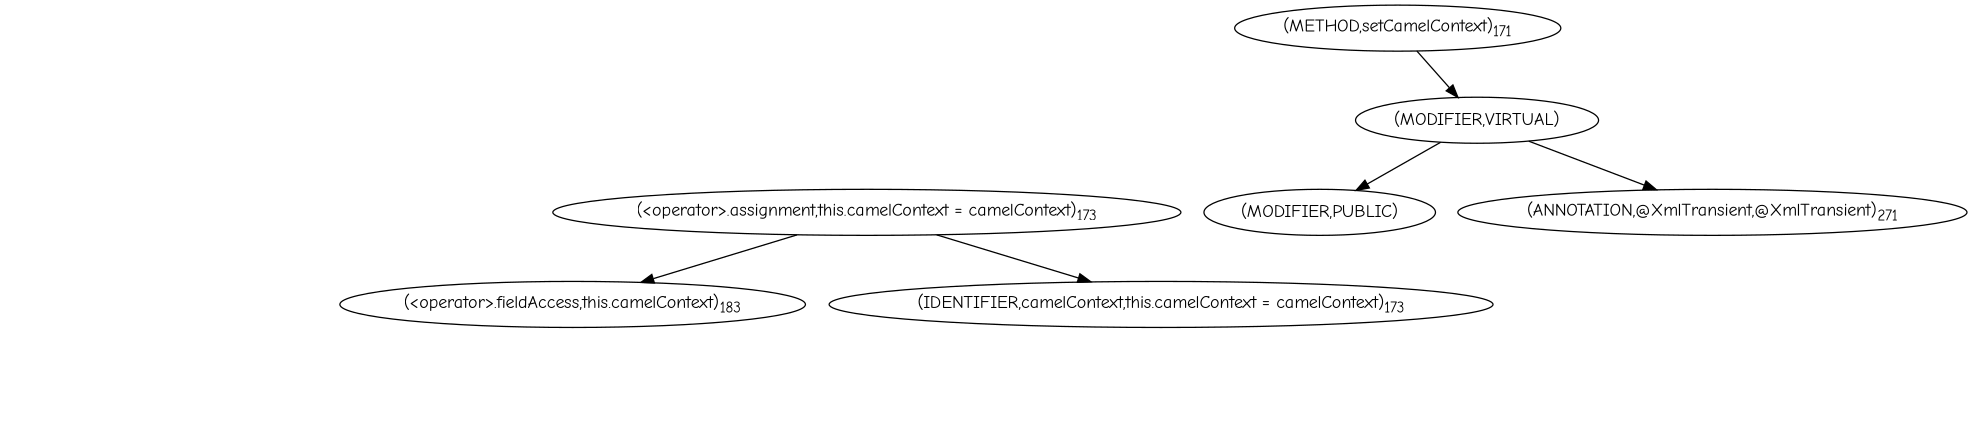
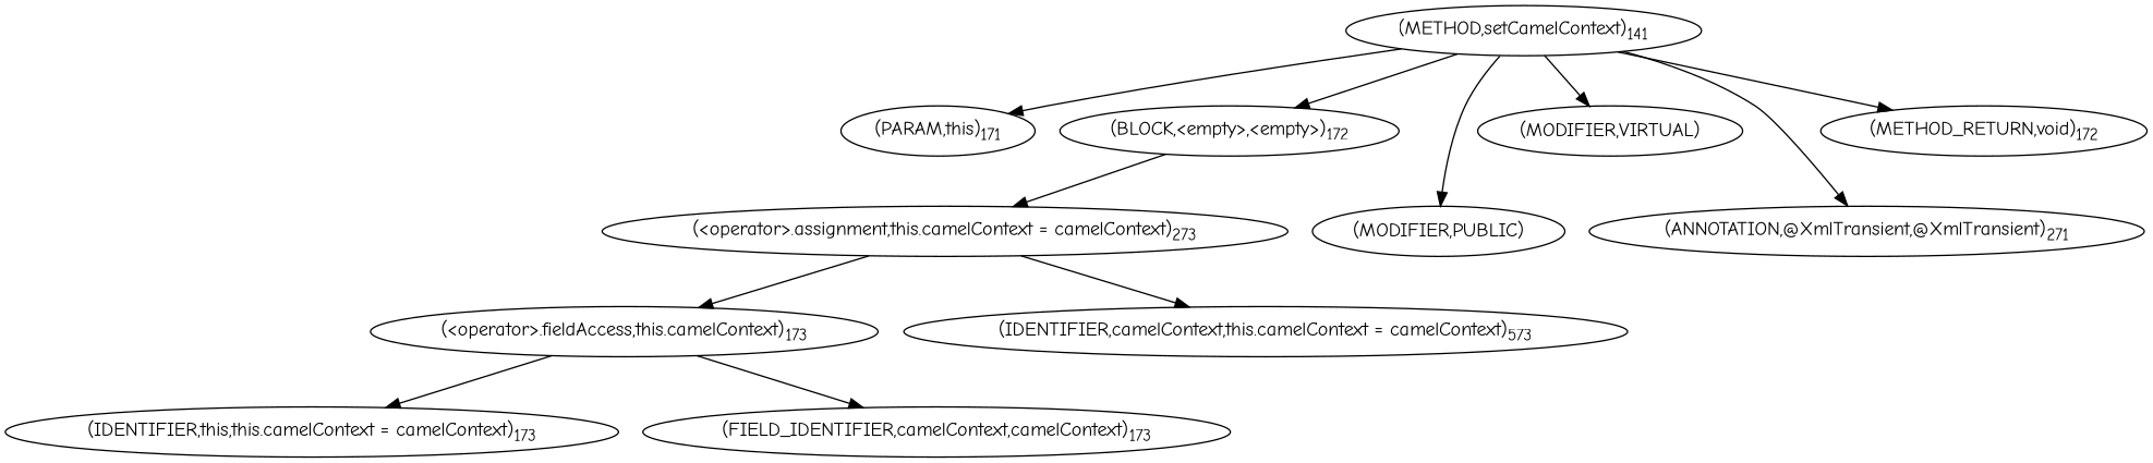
  digraph {
    fontname="Comic Neue"
    node [fontname="Comic Neue"]
    edge [fontname="Comic Neue"]
-   n1 [label=<(METHOD,setCamelContext)<SUB>171</SUB>>]
+   n1 [label=<(METHOD,setCamelContext)<SUB>141</SUB>>]
+   n2 [label=<(PARAM,this)<SUB>171</SUB>>]
+   n3 [label=<(BLOCK,&lt;empty&gt;,&lt;empty&gt;)<SUB>172</SUB>>]
    n4 [label=<(MODIFIER,PUBLIC)>]
    n5 [label=<(MODIFIER,VIRTUAL)>]
    n6 [label=<(ANNOTATION,@XmlTransient,@XmlTransient)<SUB>271</SUB>>]
-   n8 [label=<(&lt;operator&gt;.assignment,this.camelContext = camelContext)<SUB>173</SUB>>]
-   n9 [label=<(&lt;operator&gt;.fieldAccess,this.camelContext)<SUB>183</SUB>>]
-   n10 [label=<(IDENTIFIER,camelContext,this.camelContext = camelContext)<SUB>173</SUB>>]
-   n5 -> n4
+   n7 [label=<(METHOD_RETURN,void)<SUB>172</SUB>>]
+   n8 [label=<(&lt;operator&gt;.assignment,this.camelContext = camelContext)<SUB>273</SUB>>]
+   n9 [label=<(&lt;operator&gt;.fieldAccess,this.camelContext)<SUB>173</SUB>>]
+   n10 [label=<(IDENTIFIER,camelContext,this.camelContext = camelContext)<SUB>573</SUB>>]
+   n11 [label=<(IDENTIFIER,this,this.camelContext = camelContext)<SUB>173</SUB>>]
+   n12 [label=<(FIELD_IDENTIFIER,camelContext,camelContext)<SUB>173</SUB>>]
+   n1 -> n2
+   n1 -> n3
+   n1 -> n4
    n1 -> n5
-   n5 -> n6
+   n1 -> n6
+   n1 -> n7
+   n3 -> n8
    n8 -> n9
    n8 -> n10
+   n9 -> n11
+   n9 -> n12
  }
